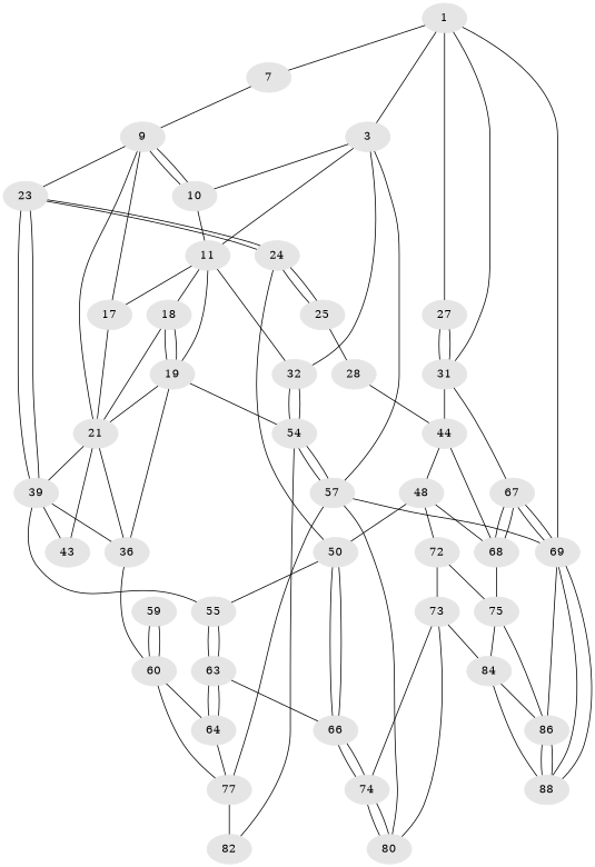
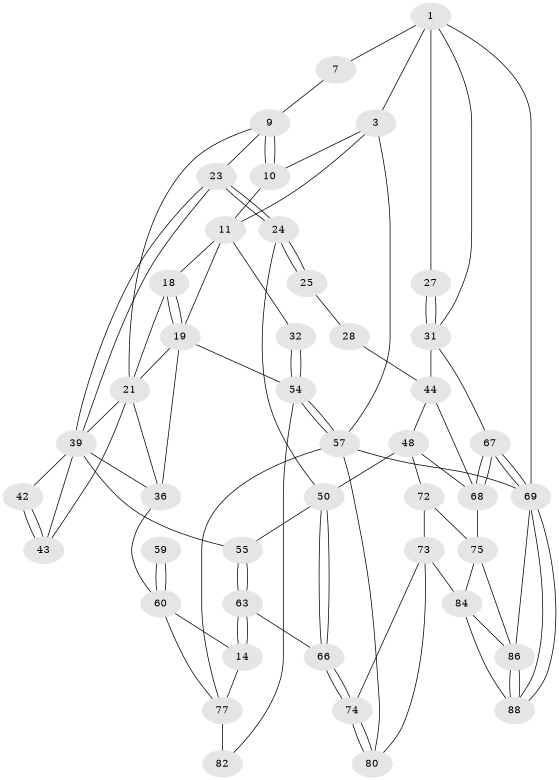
  graph {
    node [color=gray90 style=filled]
    1 [super="+6+2"]
    3 [super="+11+4"]
    7 [super="+8"]
    27
    31 [super="+45"]
    69
    10
    n8 [label=11 super="+20+13"]
    32
    57 [super="+58"]
    9 [super="+15"]
    44 [super="+46"]
    67
    86 [super="+87"]
    88 [super="+90"]
-   17
    18
    19 [super="+33"]
    54
    77 [super="+79+78"]
    80
    21 [super="+22+34"]
    23
    36
    39 [super="+40+52"]
    43
    24
    60 [super="+61+65"]
    82
+   42
    55 [super="+56"]
    25 [super="+26"]
    50 [super="+51"]
    28 [super="+29"]
    66
    48 [super="+49"]
    68 [super="+70"]
-   64
+   64 [label=14]
    63
    59 [super="+62"]
    72
    75 [super="+76"]
    73 [super="+83"]
    74
    84 [super="+85"]
    1 -- 3
    1 -- 7
    1 -- 27
    1 -- 31
    1 -- 69
    3 -- 10
    3 -- n8
-   3 -- 32
    3 -- 57
    7 -- 9
    27 -- 31
    27 -- 31
    31 -- 44
    31 -- 67
    69 -- 86
    69 -- 88
    69 -- 88
    10 -- n8
    n8 -- 32
-   n8 -- 17
    n8 -- 18
    n8 -- 19
    32 -- 54
    32 -- 54
    57 -- 69
    57 -- 77
    57 -- 80
    9 -- 10
    9 -- 10
-   9 -- 17
    9 -- 21
    9 -- 23
    44 -- 48
    44 -- 68
    67 -- 69
    67 -- 69
    67 -- 68
    67 -- 68
    86 -- 88 [weight=2]
    86 -- 88
-   17 -- 21
    18 -- 19
    18 -- 19
    18 -- 21
    19 -- 54
    19 -- 21
    19 -- 36
    54 -- 57
    54 -- 57
    54 -- 82
    77 -- 82 [weight=2]
    21 -- 36
    21 -- 39
    21 -- 43
    23 -- 39
    23 -- 39
    23 -- 24
    23 -- 24
    36 -- 60
    39 -- 36
    39 -- 43
+   39 -- 42 [weight=2]
    39 -- 55
    24 -- 25
    24 -- 25
    24 -- 50
    60 -- 77
    60 -- 64
+   42 -- 43
+   42 -- 43
    55 -- 63
    55 -- 63
    25 -- 28
    50 -- 55
    50 -- 66
    50 -- 66
    28 -- 44 [weight=2]
    66 -- 74
    66 -- 74
    48 -- 50
    48 -- 68
    48 -- 72
    68 -- 75
    64 -- 77
    63 -- 66
    63 -- 64
    63 -- 64
    59 -- 60 [weight=2]
    59 -- 60
    72 -- 75
    72 -- 73
    75 -- 86
    75 -- 84
    73 -- 80
    73 -- 74
    73 -- 84
    74 -- 80
    74 -- 80
    84 -- 86
    84 -- 88
  }
